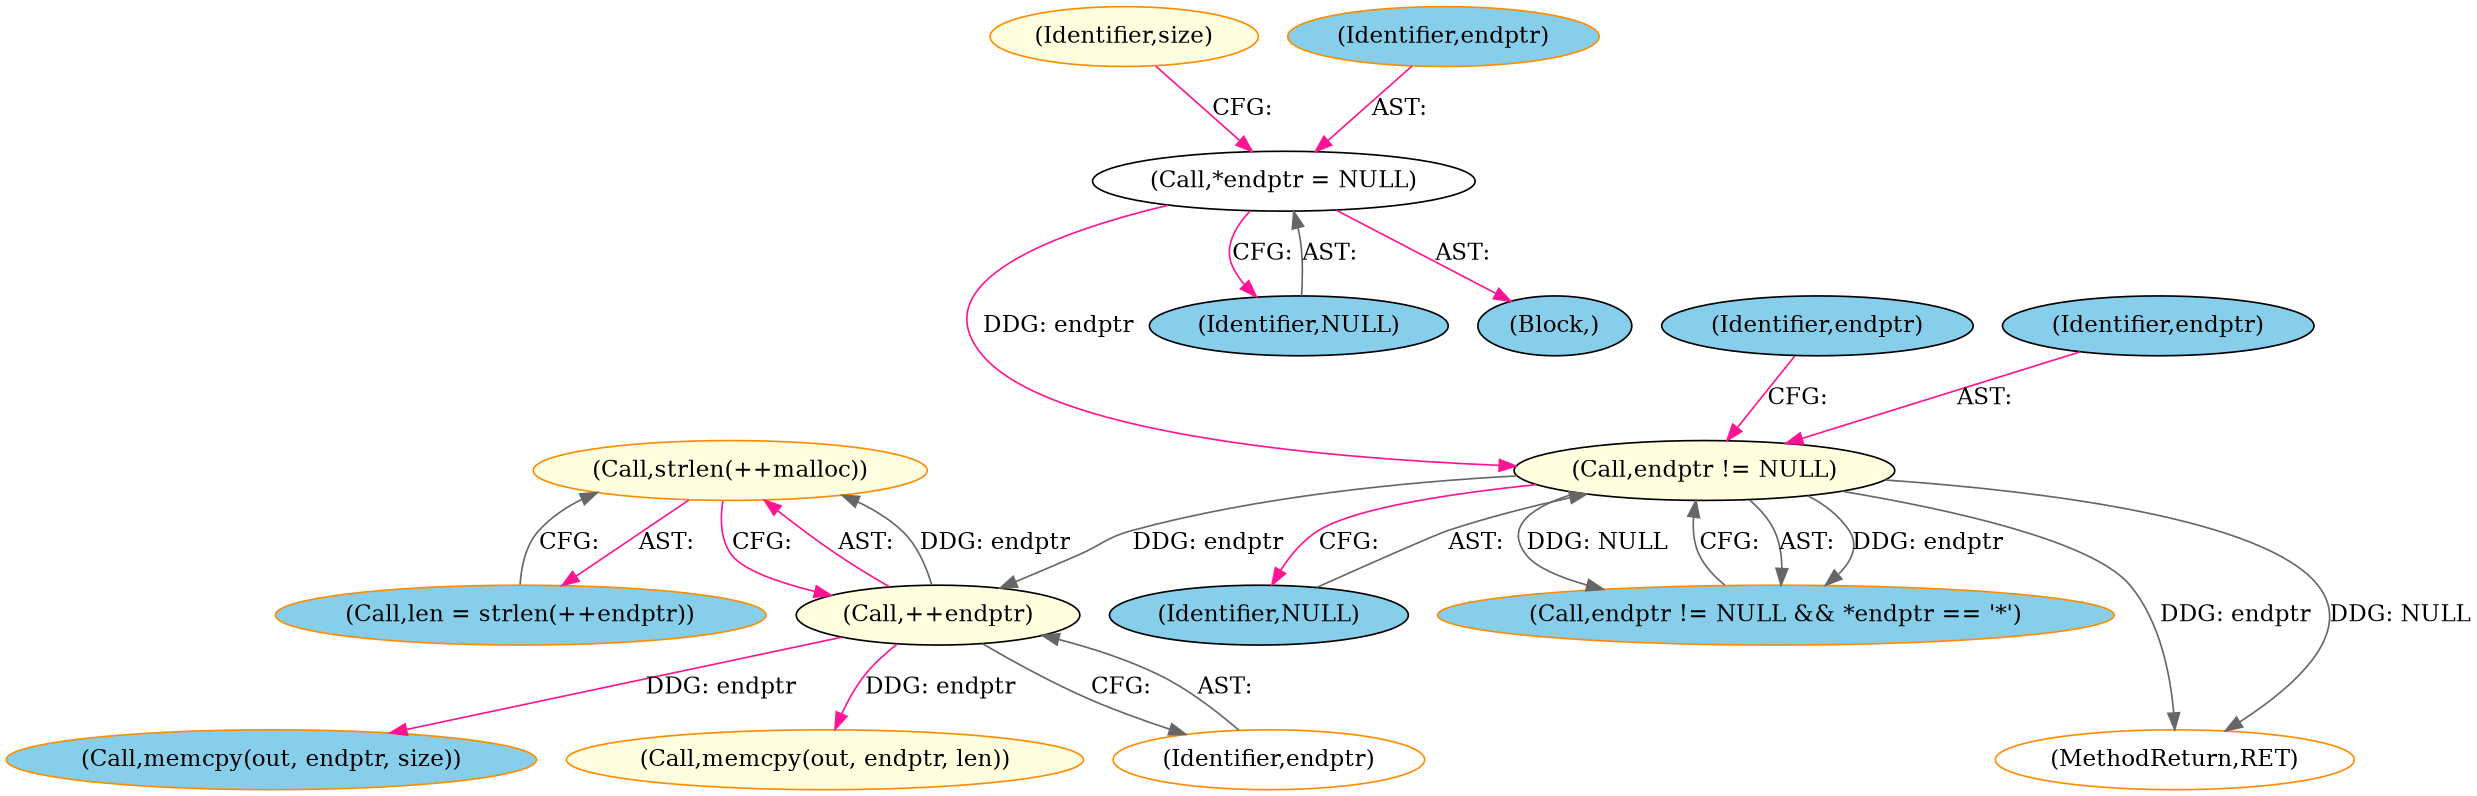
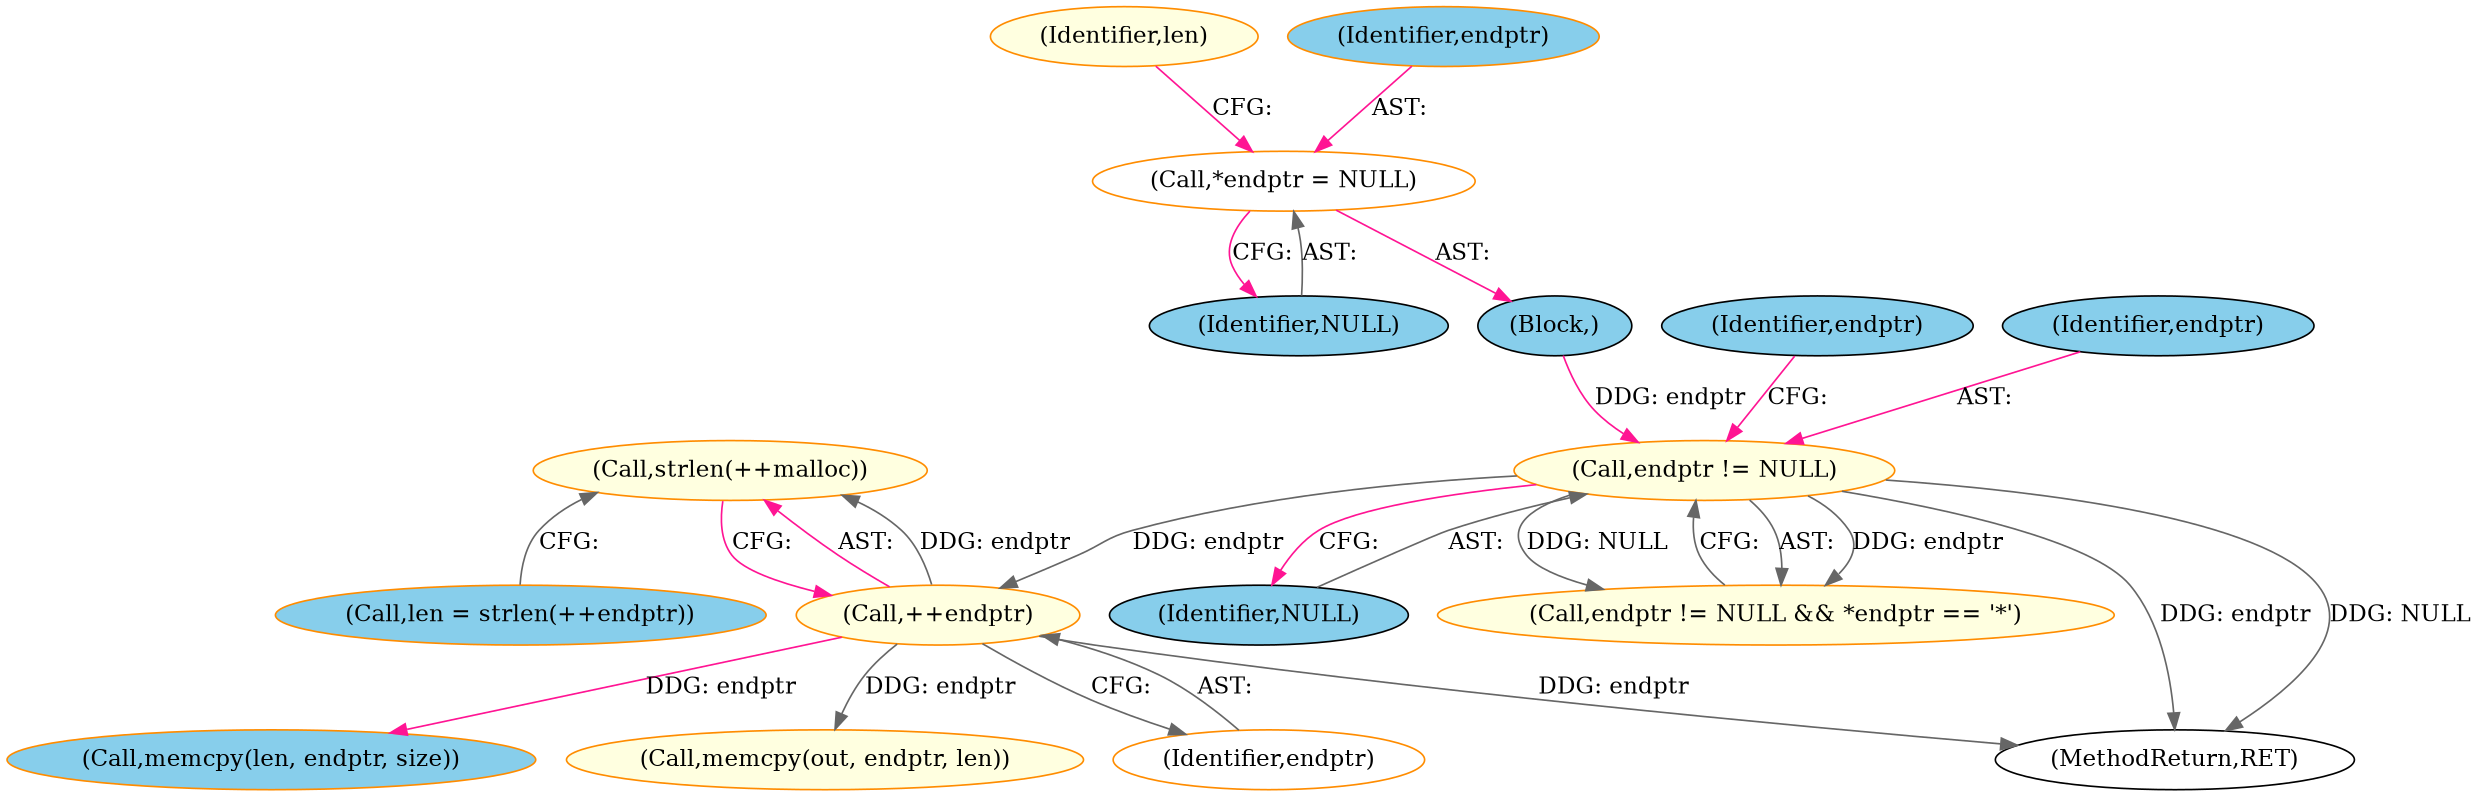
  digraph {
    node [color=darkorange fillcolor=skyblue style=filled]
    edge [color=gray40]
    n1 [fillcolor=lightyellow label="(Call,strlen(++malloc))"]
-   n2 [color=black fillcolor=lightyellow label="(Call,++endptr)"]
+   n2 [fillcolor=lightyellow label="(Call,++endptr)"]
    n3 [label="(Call,len = strlen(++endptr))"]
    n4 [fillcolor=white label="(Identifier,endptr)"]
-   n5 [label="(Call,memcpy(out, endptr, size))"]
+   n5 [label="(Call,memcpy(len, endptr, size))"]
    n6 [fillcolor=lightyellow label="(Call,memcpy(out, endptr, len))"]
-   n7 [fillcolor=white label="(MethodReturn,RET)"]
-   n8 [color=black fillcolor=lightyellow label="(Call,endptr != NULL)"]
-   n9 [label="(Call,endptr != NULL && *endptr == '*')"]
+   n7 [color=black fillcolor=white label="(MethodReturn,RET)"]
+   n8 [fillcolor=lightyellow label="(Call,endptr != NULL)"]
+   n9 [fillcolor=lightyellow label="(Call,endptr != NULL && *endptr == '*')"]
    n10 [color=black label="(Identifier,NULL)"]
-   n11 [color=black fillcolor=white label="(Call,*endptr = NULL)"]
+   n11 [fillcolor=white label="(Call,*endptr = NULL)"]
    n12 [color=black label="(Identifier,NULL)"]
    n13 [color=black label="(Block,)"]
-   n14 [fillcolor=lightyellow label="(Identifier,size)"]
+   n14 [fillcolor=lightyellow label="(Identifier,len)"]
    n15 [label="(Identifier,endptr)"]
    n16 [color=black label="(Identifier,endptr)"]
    n17 [color=black label="(Identifier,endptr)"]
    n1 -> n2 [color=deeppink label="CFG: "]
-   n1 -> n3 [color=deeppink label="AST: "]
    n2 -> n1 [color=deeppink label="AST: "]
    n2 -> n1 [label="DDG: endptr"]
    n2 -> n4 [label="CFG: "]
    n2 -> n5 [color=deeppink label="DDG: endptr"]
-   n2 -> n6 [color=deeppink label="DDG: endptr"]
+   n2 -> n6 [label="DDG: endptr"]
+   n2 -> n7 [label="DDG: endptr"]
    n3 -> n1 [label="CFG: "]
    n4 -> n2 [label="AST: "]
    n8 -> n2 [label="DDG: endptr"]
    n8 -> n7 [label="DDG: endptr"]
    n8 -> n7 [label="DDG: NULL"]
    n8 -> n9 [label="AST: "]
    n8 -> n9 [label="DDG: endptr"]
    n8 -> n9 [label="DDG: NULL"]
    n8 -> n10 [color=deeppink label="CFG: "]
    n9 -> n8 [label="CFG: "]
    n10 -> n8 [label="AST: "]
-   n11 -> n8 [color=deeppink label="DDG: endptr"]
+   n13 -> n8 [color=deeppink label="DDG: endptr"]
    n11 -> n12 [color=deeppink label="CFG: "]
    n11 -> n13 [color=deeppink label="AST: "]
    n12 -> n11 [label="AST: "]
    n14 -> n11 [color=deeppink label="CFG: "]
    n15 -> n11 [color=deeppink label="AST: "]
    n16 -> n8 [color=deeppink label="CFG: "]
    n17 -> n8 [color=deeppink label="AST: "]
  }
